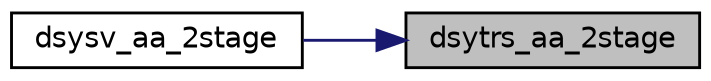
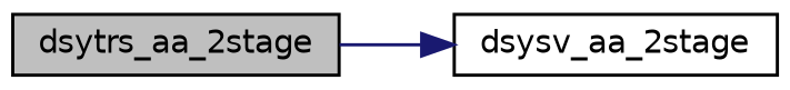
  digraph {
    rankdir=RL
    node [color=black fontname=Helvetica fontsize=10 shape=record style=filled]
    n1 [fillcolor=grey75 fontcolor=black height=0.2 label=dsytrs_aa_2stage width=0.4]
    n2 [fillcolor=white height=0.2 label=dsysv_aa_2stage width=0.4]
-   n1 -> n2 [color=midnightblue dir=back fontname=Helvetica fontsize=10 labelfontname=Helvetica labelfontsize=10 style=solid]
+   n2 -> n1 [color=midnightblue dir=back fontname=Helvetica fontsize=10 labelfontname=Helvetica labelfontsize=10 style=solid]
  }
